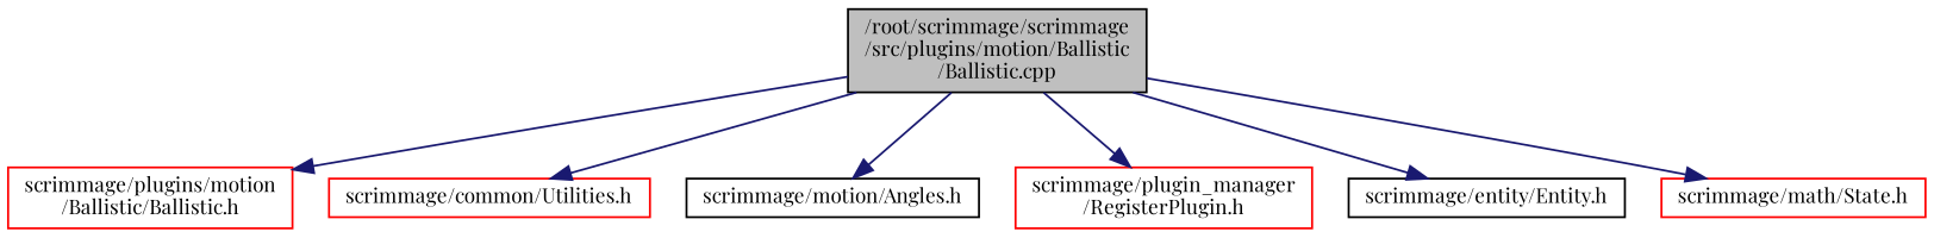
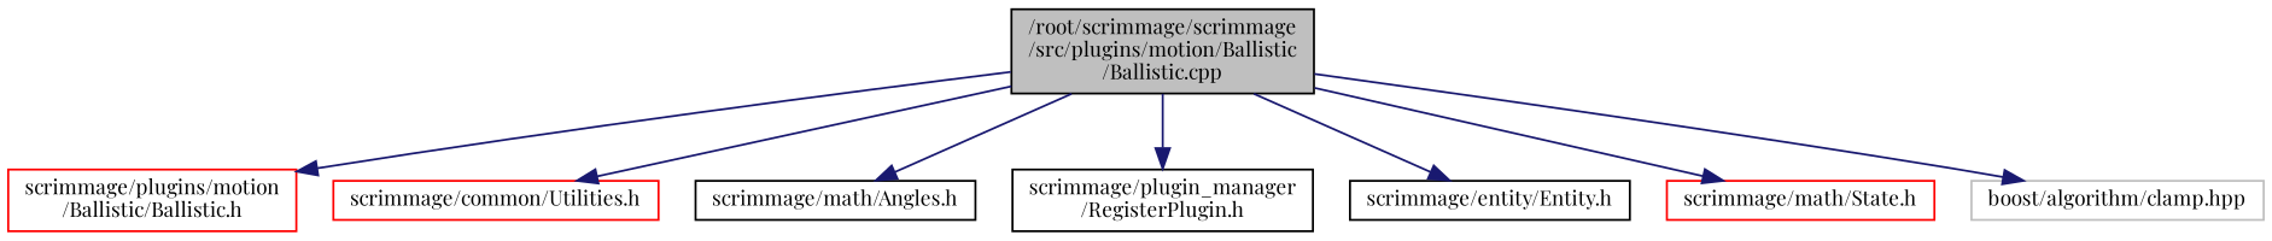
  digraph {
    fontname="Playfair Display"
    node [color=red fillcolor=white fontname="Playfair Display" fontsize=10 shape=record style=filled]
    edge [color=midnightblue fontname="Playfair Display" fontsize=10 labelfontname=Helvetica labelfontsize=10 style=solid]
    n1 [color=black fillcolor=grey75 fontcolor=black height=0.2 label="/root/scrimmage/scrimmage\l/src/plugins/motion/Ballistic\l/Ballistic.cpp" width=0.4]
    n2 [height=0.2 label="scrimmage/plugins/motion\l/Ballistic/Ballistic.h" width=0.4]
    n3 [height=0.2 label="scrimmage/common/Utilities.h" width=0.4]
-   n4 [color=black height=0.2 label="scrimmage/motion/Angles.h" width=0.4]
-   n5 [height=0.2 label="scrimmage/plugin_manager\l/RegisterPlugin.h" width=0.4]
+   n4 [color=black height=0.2 label="scrimmage/math/Angles.h" width=0.4]
+   n5 [color=black height=0.2 label="scrimmage/plugin_manager\l/RegisterPlugin.h" width=0.4]
    n6 [color=black height=0.2 label="scrimmage/entity/Entity.h" width=0.4]
    n7 [height=0.2 label="scrimmage/math/State.h" width=0.4]
+   n8 [color=grey75 height=0.2 label="boost/algorithm/clamp.hpp" width=0.4]
    n1 -> n2
    n1 -> n3
    n1 -> n4
    n1 -> n5
    n1 -> n6
    n1 -> n7
+   n1 -> n8
  }
